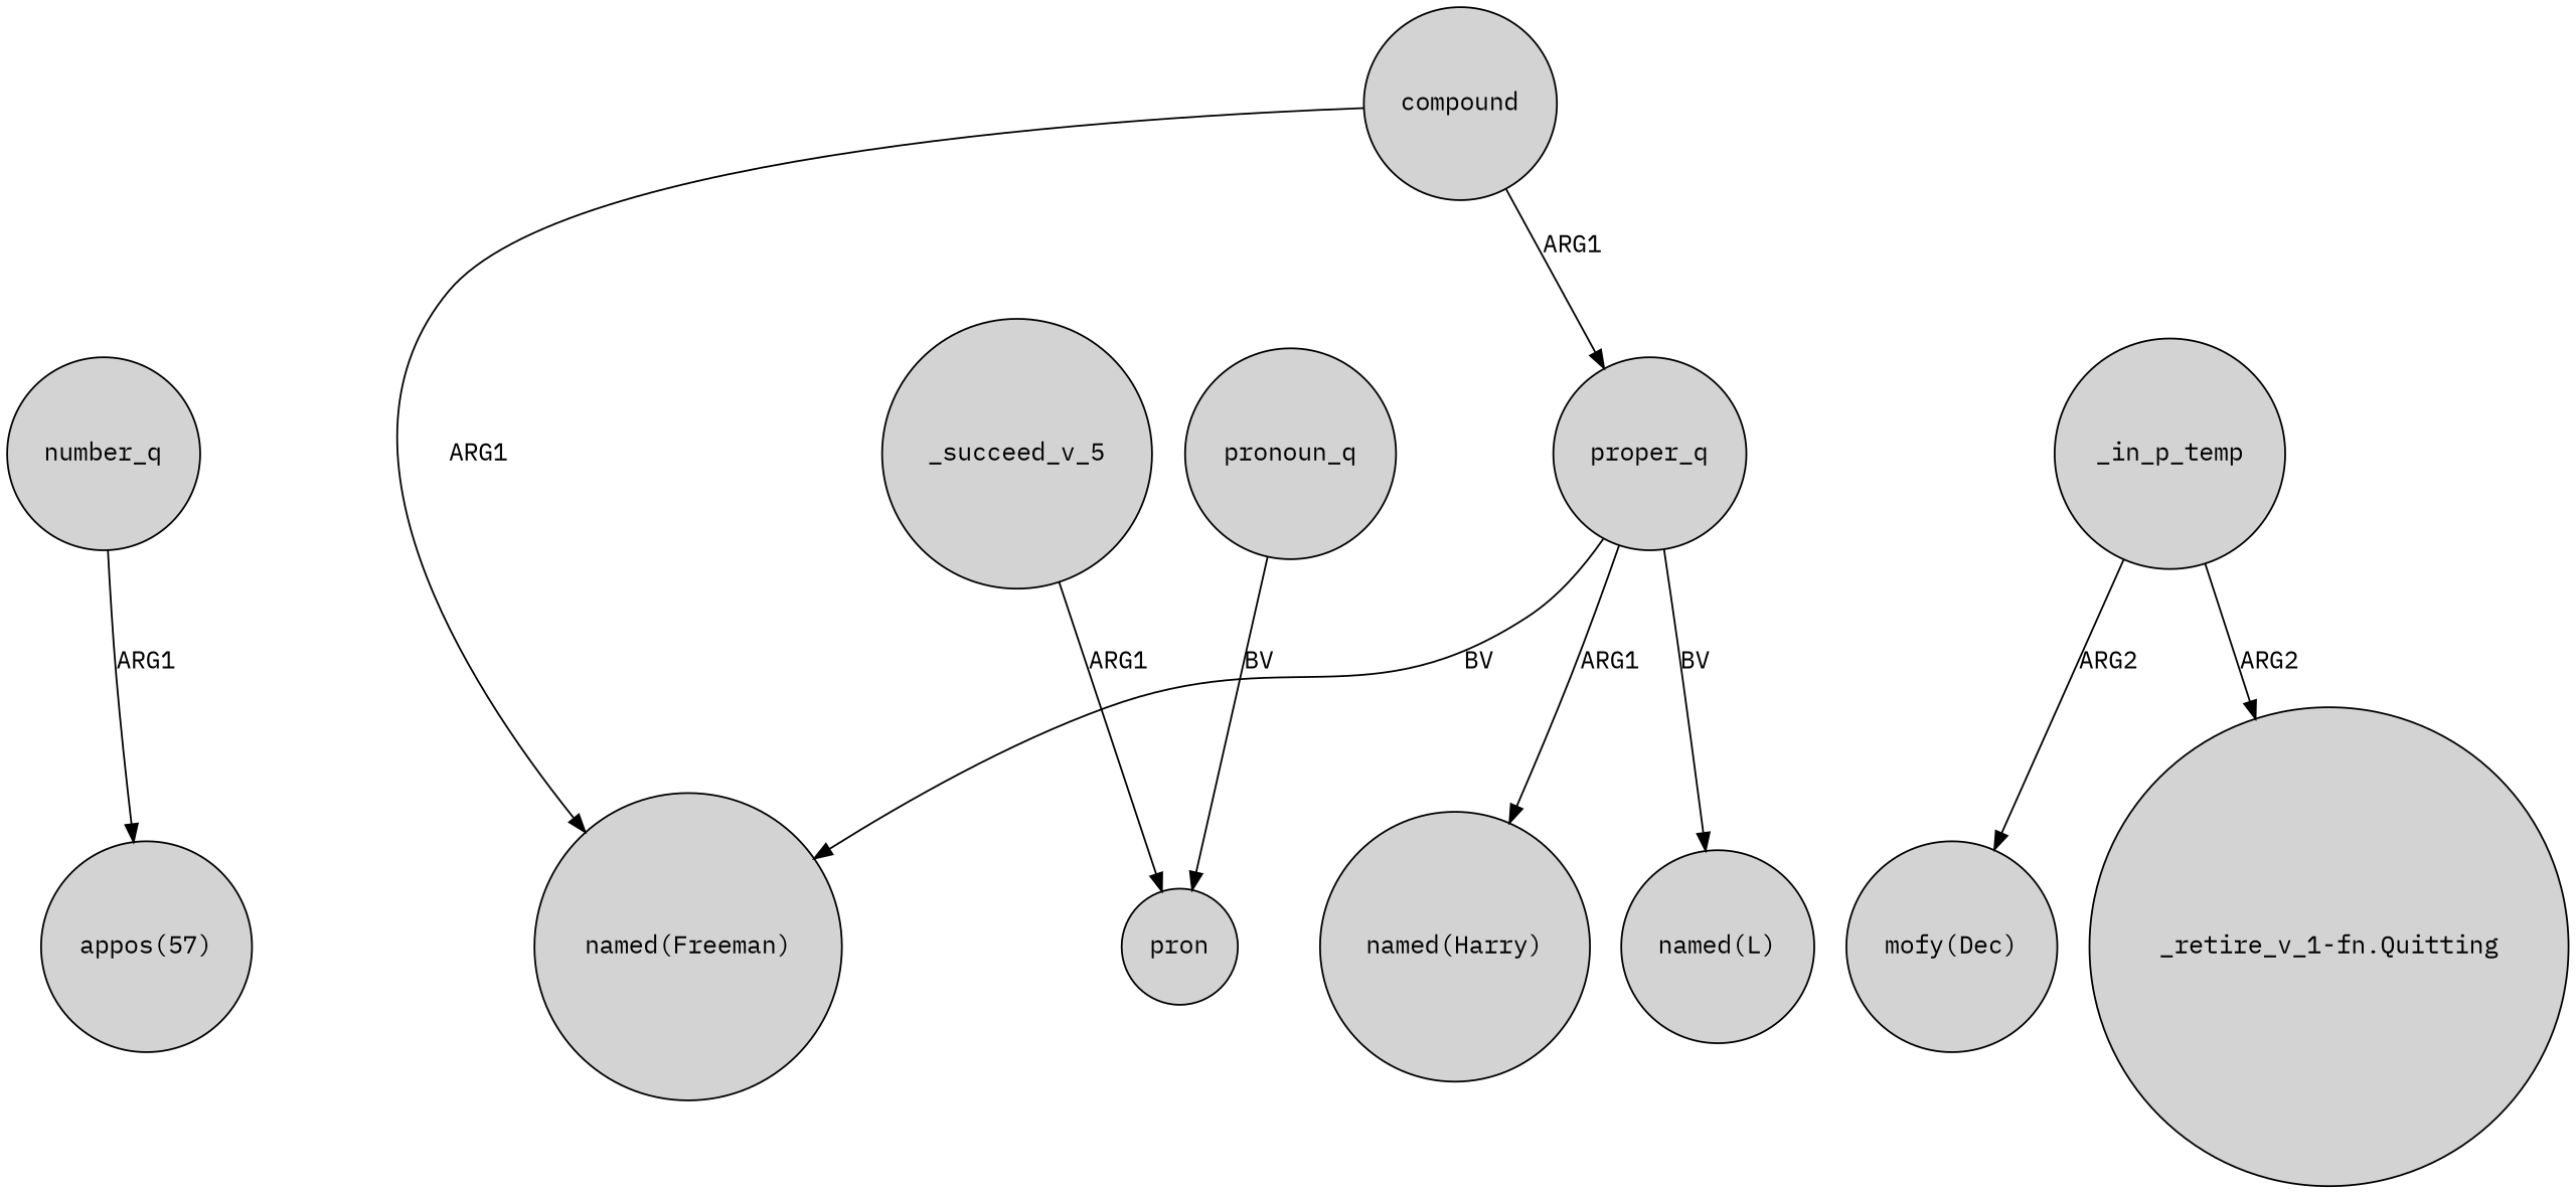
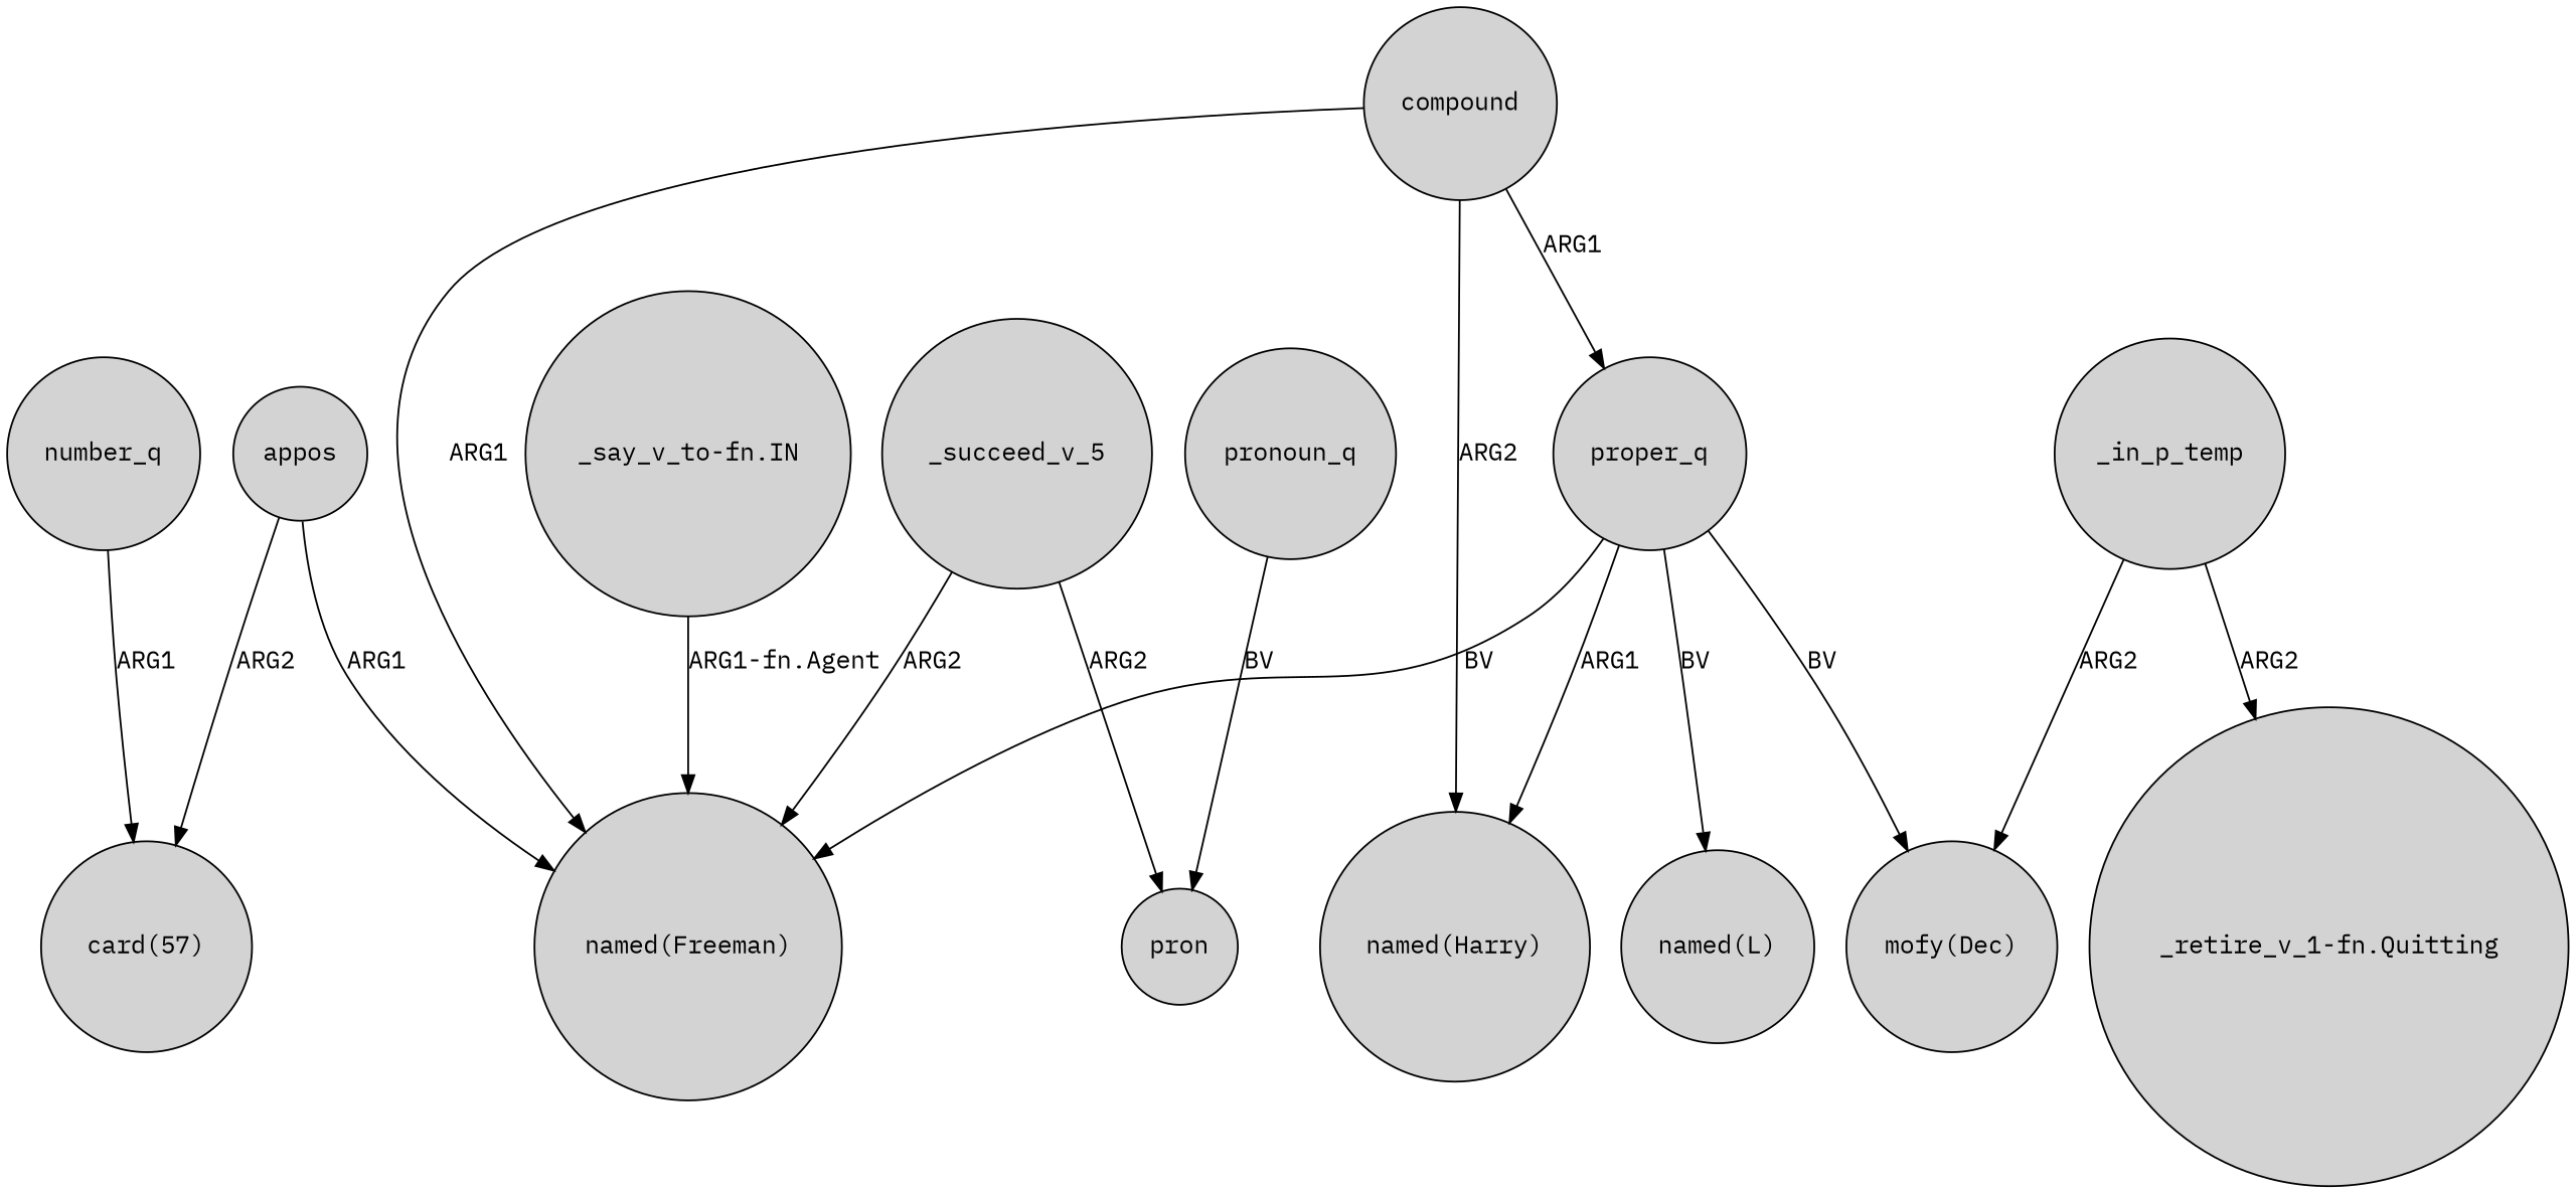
  digraph {
    fontname="IBM Plex Mono"
    node [fontname="IBM Plex Mono" shape=circle style=filled]
    edge [fontname="IBM Plex Mono"]
+   appos
    "named(Freeman)"
-   "card(57)" [label="appos(57)"]
+   "card(57)"
    number_q
    compound
    "named(Harry)"
    proper_q
+   "_say_v_to-fn.IN"
    _in_p_temp
    "_retire_v_1-fn.Quitting"
    "mofy(Dec)"
    "named(L)"
    n13 [label=_succeed_v_5]
    pron
    pronoun_q
+   appos -> "named(Freeman)" [label=ARG1]
+   appos -> "card(57)" [label=ARG2]
    number_q -> "card(57)" [label=ARG1]
    compound -> "named(Freeman)" [label=ARG1]
+   compound -> "named(Harry)" [label=ARG2]
    compound -> proper_q [label=ARG1]
    proper_q -> "named(Freeman)" [label=BV]
    proper_q -> "named(Harry)" [label=ARG1]
+   proper_q -> "mofy(Dec)" [label=BV]
    proper_q -> "named(L)" [label=BV]
+   "_say_v_to-fn.IN" -> "named(Freeman)" [label="ARG1-fn.Agent"]
    _in_p_temp -> "_retire_v_1-fn.Quitting" [label=ARG2]
    _in_p_temp -> "mofy(Dec)" [label=ARG2]
-   n13 -> pron [label=ARG1]
+   n13 -> "named(Freeman)" [label=ARG2]
+   n13 -> pron [label=ARG2]
    pronoun_q -> pron [label=BV]
  }
